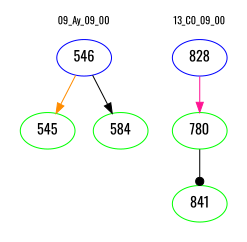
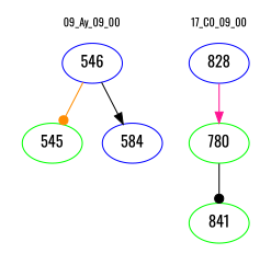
  digraph {
    fontname=Oswald
    node [color=green fontname=Oswald]
    edge [arrowhead=dot color=black fontname=Oswald]
    n1 [color=blue label=546]
    n2 [label=545]
-   n3 [label=584]
+   n3 [color=blue label=584]
    n4 [color=blue label=828]
    n5 [label=780]
    n6 [label=841]
    subgraph cluster_1 {
      color=white
      fontsize=10
      label="09_Ay_09_00"
      n1
      n2
      n3
    }
    subgraph cluster_2 {
      color=white
      fontsize=10
-     label="13_C0_09_00"
+     label="17_C0_09_00"
      n4
      n5
      n6
    }
-   n1 -> n2 [arrowhead=normal color=darkorange]
+   n1 -> n2 [color=darkorange]
    n1 -> n3 [arrowhead=normal]
    n4 -> n5 [arrowhead=normal color=deeppink]
    n5 -> n6
  }
